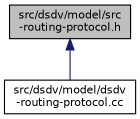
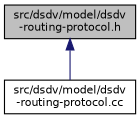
  digraph {
    node [color=black fontname=Helvetica fontsize=10 shape=record style=filled]
-   n1 [fillcolor=grey75 fontcolor=black height=0.2 label="src/dsdv/model/src\l-routing-protocol.h" width=0.4]
+   n1 [fillcolor=grey75 fontcolor=black height=0.2 label="src/dsdv/model/dsdv\l-routing-protocol.h" width=0.4]
    n2 [fillcolor=white height=0.2 label="src/dsdv/model/dsdv\l-routing-protocol.cc" width=0.4]
    n1 -> n2 [color=midnightblue dir=back fontname=Helvetica fontsize=10 labelfontname=Helvetica labelfontsize=10 style=solid]
  }
